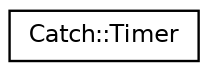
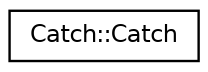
  digraph {
    rankdir=LR
-   n1 [color=black fillcolor=white fontname=Helvetica fontsize=10 height=0.2 label="Catch::Timer" shape=record style=filled width=0.4]
+   n1 [color=black fillcolor=white fontname=Helvetica fontsize=10 height=0.2 label="Catch::Catch" shape=record style=filled width=0.4]
  }
